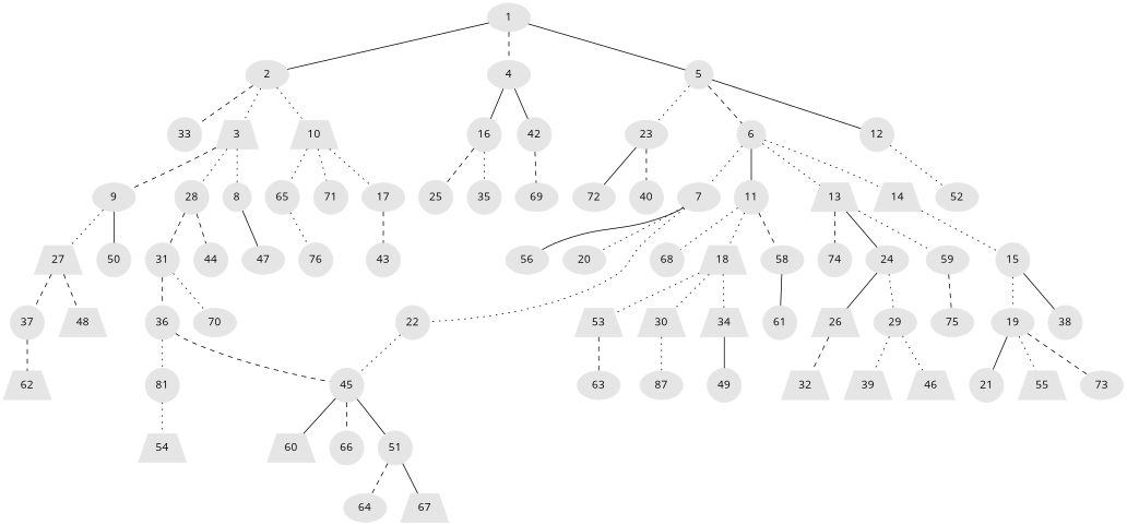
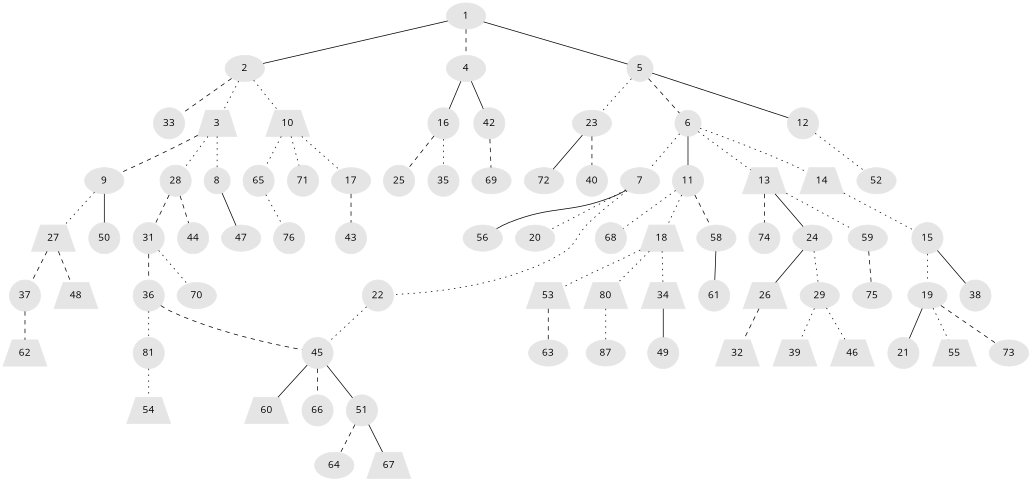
  graph {
    fontname="Open Sans"
    node [color=gray90 fontname="Open Sans" shape=circle style=filled]
    edge [fontname="Open Sans" style=dotted]
    1 [shape=ellipse]
    2 [shape=ellipse]
    4 [shape=ellipse]
    5
    3 [shape=trapezium]
    10 [shape=trapezium]
    33
    16
    42
    6
    12
    23 [shape=ellipse]
    8
    9 [shape=ellipse]
    28
    17 [shape=ellipse]
    65
    71
    47 [shape=ellipse]
    27 [shape=trapezium]
    50
    31
    44
    25
    35
    69 [shape=ellipse]
    7 [shape=ellipse]
    11
    13 [shape=trapezium]
    14 [shape=trapezium]
    52 [shape=ellipse]
    40
    72 [shape=ellipse]
    20 [shape=ellipse]
    22
    56 [shape=ellipse]
    18 [shape=trapezium]
    58 [shape=ellipse]
    68
    24 [shape=ellipse]
    59 [shape=ellipse]
    74
    15
    45
    37
    48 [shape=trapezium]
    43
    76
-   30 [shape=trapezium]
+   30 [shape=trapezium label=80]
    34 [shape=trapezium]
    53 [shape=trapezium]
    61
    26 [shape=trapezium]
    29 [shape=ellipse]
    75 [shape=ellipse]
    19 [shape=ellipse]
    38
    21
    55 [shape=trapezium]
    73 [shape=ellipse]
    n61 [label=87 shape=ellipse]
    49
    63 [shape=ellipse]
    51
    60 [shape=trapezium]
    66
    32 [shape=trapezium]
    39 [shape=trapezium]
    46 [shape=trapezium]
    62 [shape=trapezium]
    36
    70 [shape=ellipse]
    n73 [label=81]
    54 [shape=trapezium]
    64 [shape=ellipse]
    67 [shape=trapezium]
    1 -- 2 [style=solid]
    1 -- 4 [style=dashed]
    1 -- 5 [style=solid]
    2 -- 3
    2 -- 10
    2 -- 33 [style=dashed]
    4 -- 16 [style=solid]
    4 -- 42 [style=solid]
    5 -- 6 [style=dashed]
    5 -- 12 [style=solid]
    5 -- 23
    3 -- 8
    3 -- 9 [style=dashed]
    3 -- 28
    10 -- 17
    10 -- 65
    10 -- 71
    16 -- 25 [style=dashed]
    16 -- 35
    42 -- 69 [style=dashed]
    6 -- 7
    6 -- 11 [style=solid]
    6 -- 13
    6 -- 14
    12 -- 52
    23 -- 40 [style=dashed]
    23 -- 72 [style=solid]
    8 -- 47 [style=solid]
    9 -- 27
    9 -- 50 [style=solid]
    28 -- 31 [style=dashed]
    28 -- 44 [style=dashed]
    17 -- 43 [style=dashed]
    65 -- 76
    27 -- 37 [style=dashed]
    27 -- 48 [style=dashed]
    31 -- 36 [style=dashed]
    31 -- 70
    7 -- 20
    7 -- 22
    7 -- 56 [style=solid]
    11 -- 18
    11 -- 58 [style=dashed]
    11 -- 68
    13 -- 24 [style=solid]
    13 -- 59
    13 -- 74 [style=dashed]
    14 -- 15
    22 -- 45
    18 -- 30
    18 -- 34
    18 -- 53
    58 -- 61 [style=solid]
    24 -- 26 [style=solid]
    24 -- 29
    59 -- 75 [style=dashed]
    15 -- 19
    15 -- 38 [style=solid]
    45 -- 51 [style=solid]
    45 -- 60 [style=solid]
    45 -- 66 [style=dashed]
    37 -- 62 [style=dashed]
    30 -- n61
    34 -- 49 [style=solid]
    53 -- 63 [style=dashed]
    26 -- 32 [style=dashed]
    29 -- 39
    29 -- 46
    19 -- 21 [style=solid]
    19 -- 55
    19 -- 73 [style=dashed]
    51 -- 64 [style=dashed]
    51 -- 67 [style=solid]
    36 -- 45 [style=dashed]
    36 -- n73
    n73 -- 54
  }
